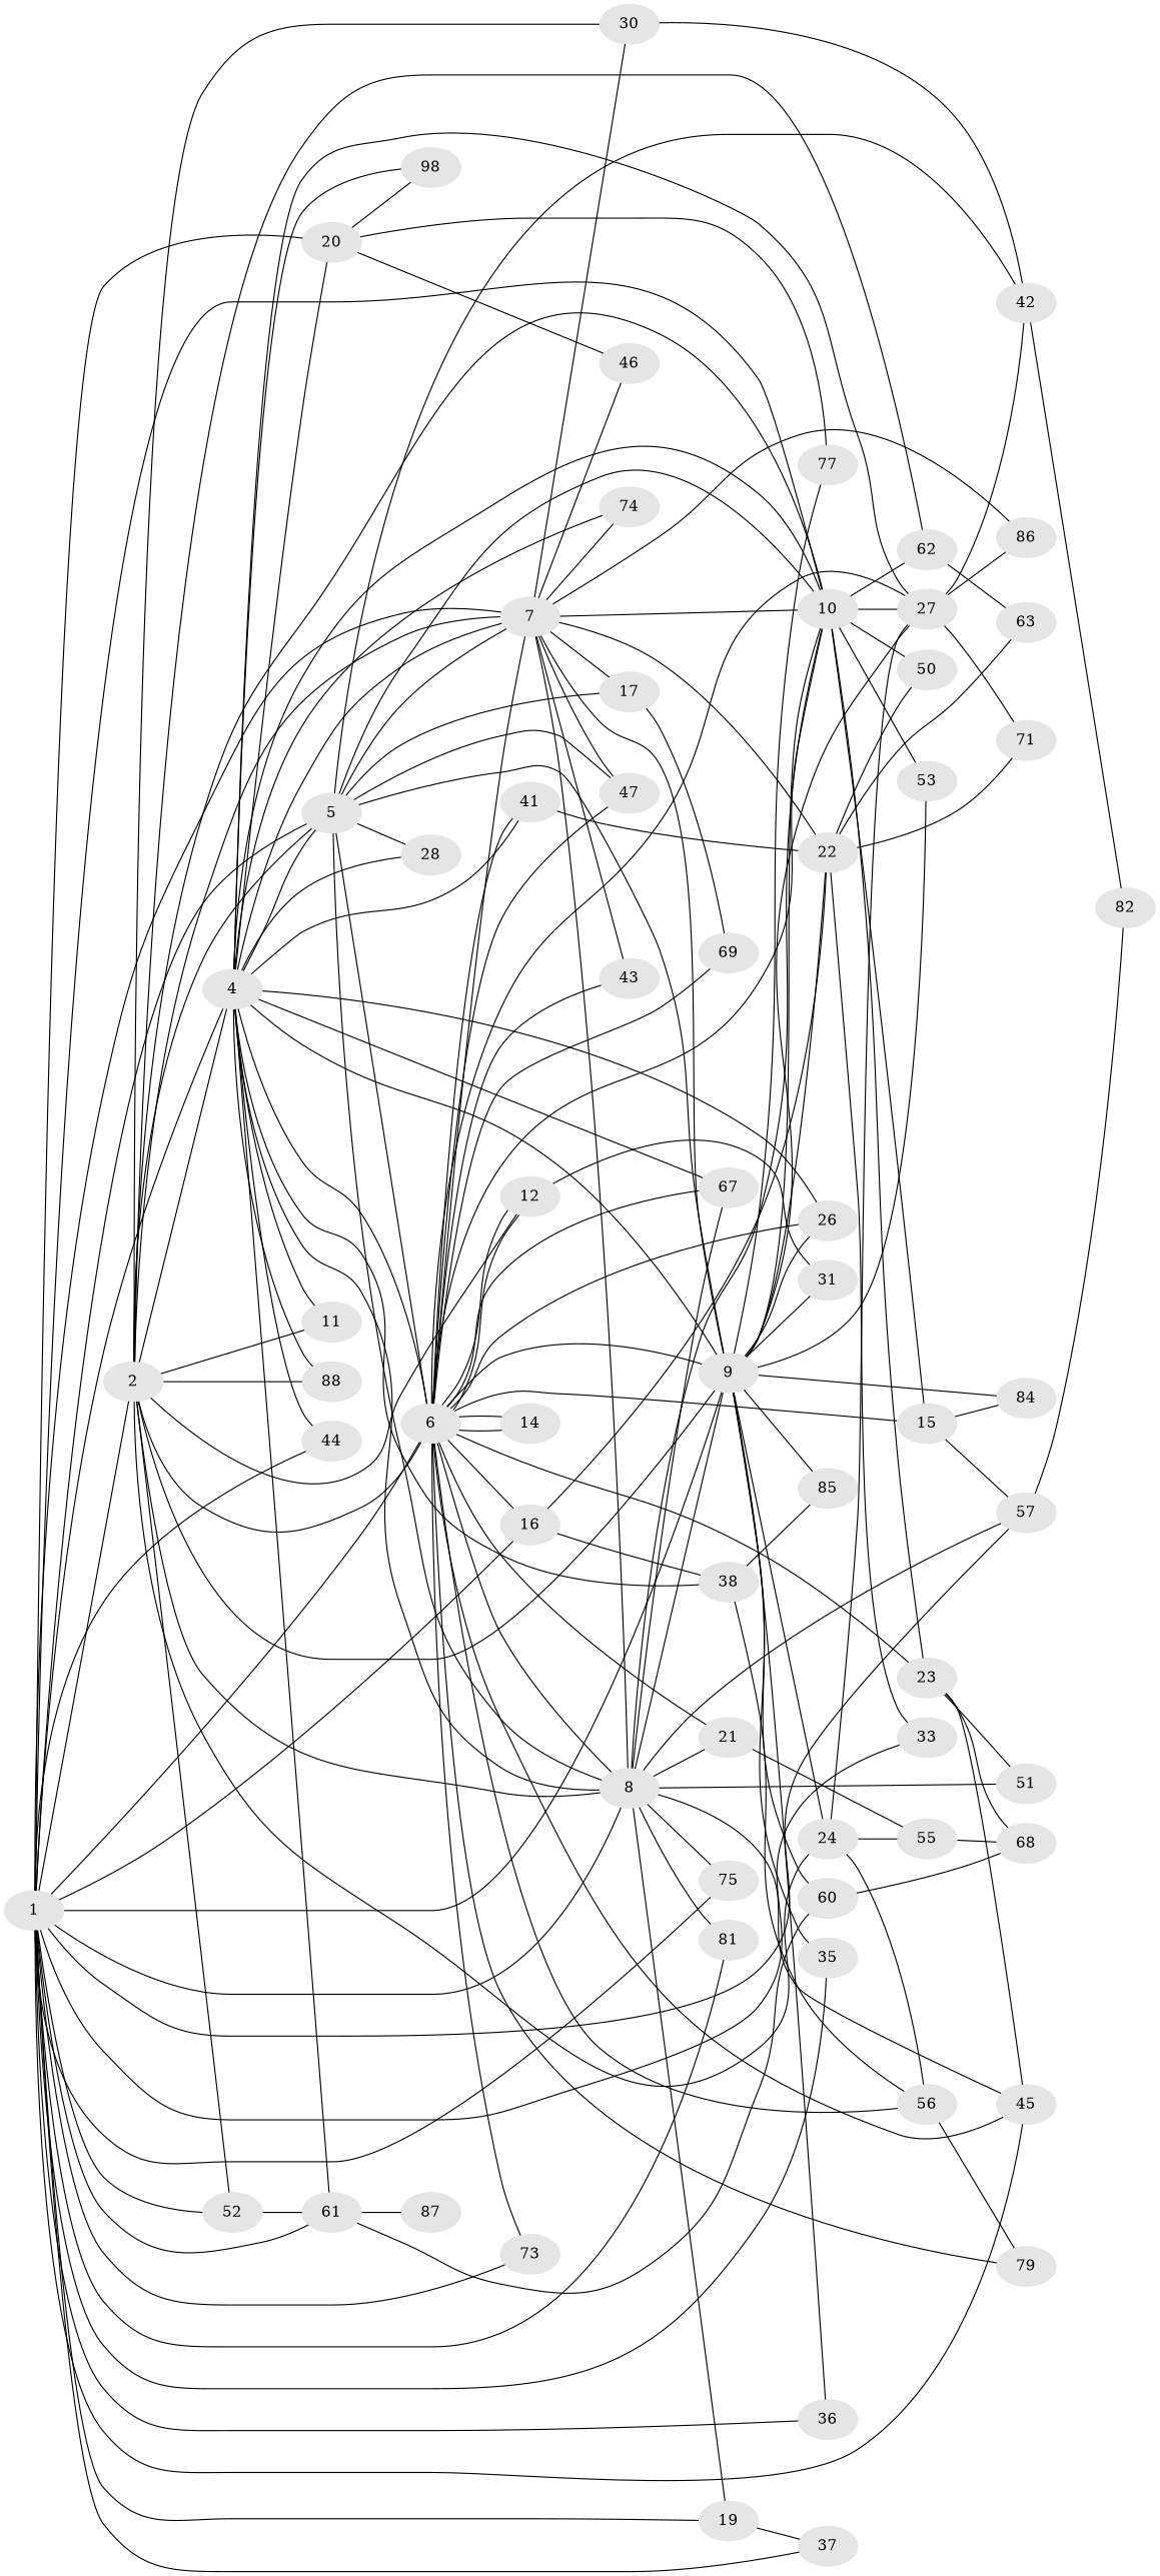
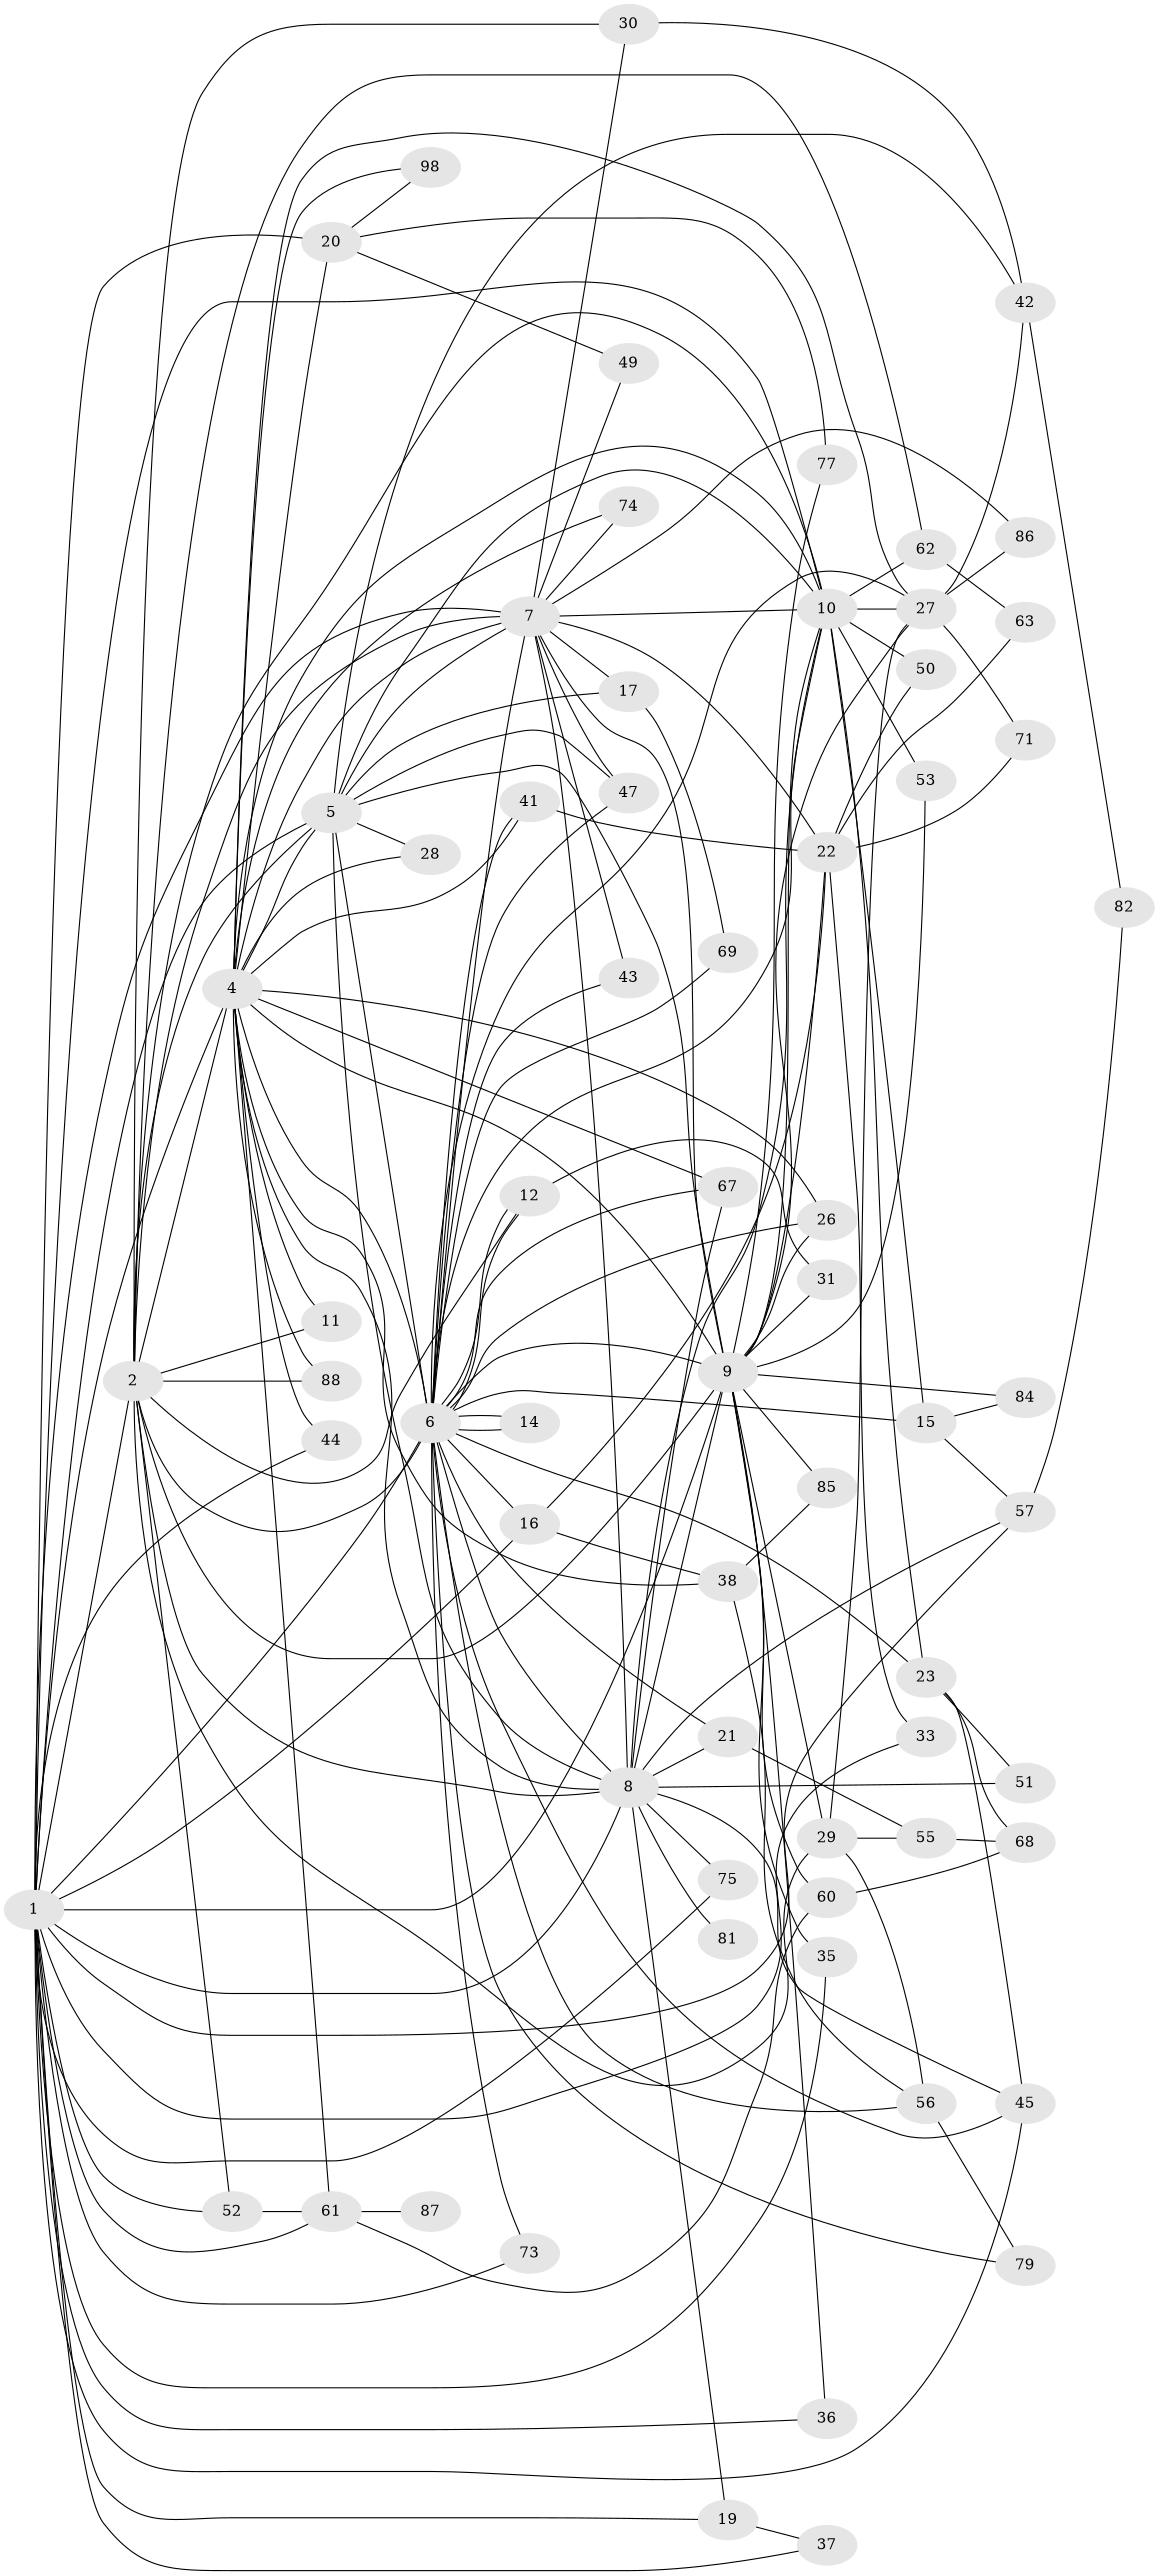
  graph {
    rankdir=LR
    node [color=gray90 style=filled]
    1 [super="+3"]
    2 [super="+48"]
    4 [super="+18"]
    5 [super="+13"]
    6 [super="+80"]
    7 [super="+90"]
    8 [super="+25"]
    9 [super="+60"]
    10 [super="+93"]
    16 [super="+89"]
    19 [super="+40"]
    20 [super="+29"]
    33
    35
    36
    37
    44
    45 [super="+49"]
    52
    57 [super="+76"]
    61 [super="+69"]
    73
    75
    81
    11
    12 [super="+34"]
-   24 [super="+72"]
+   24 [super="+72" label=29]
    30 [super="+59"]
    62
    88
    26 [super="+54"]
    27 [super="+66"]
    28
    38
    41
    n36 [label=98]
    67 [super="+91"]
    74
    17
    42
    47 [super="+78"]
    14
    15
    21
    23 [super="+92"]
    n46 [label=69]
    43
    56
    79
    22 [super="+32"]
-   46
+   46 [label=49]
    86
    51 [super="+64"]
    31
    53
    n56 [label=60]
    77
    84
    85
    50
    82
    87
    55
    63
    71
    68 [super="+70"]
    1 -- 2 [weight=2]
    1 -- 4 [weight=2]
    1 -- 5 [weight=2]
    1 -- 6 [weight=2]
    1 -- 7 [weight=2]
    1 -- 8 [weight=2]
    1 -- 9 [weight=2]
    1 -- 10 [weight=2]
    1 -- 16
    1 -- 19 [weight=2]
    1 -- 20
    1 -- 33
    1 -- 35
    1 -- 36
    1 -- 37
    1 -- 44
    1 -- 45
    1 -- 52
    1 -- 57
    1 -- 61
    1 -- 73
    1 -- 75
-   1 -- 81
    2 -- 4 [weight=2]
    2 -- 5 [weight=2]
    2 -- 6
    2 -- 7
    2 -- 8 [weight=2]
    2 -- 9
    2 -- 10
    2 -- 52
    2 -- 11
    2 -- 12
    2 -- 24
    2 -- 30
    2 -- 62
    2 -- 88
    4 -- 5
    4 -- 6
    4 -- 7 [weight=2]
    4 -- 8
    4 -- 9
    4 -- 10
    4 -- 20 [weight=2]
    4 -- 44
    4 -- 61
    4 -- 11
    4 -- 88
    4 -- 26
    4 -- 27
    4 -- 28
    4 -- 38
    4 -- 41
    4 -- n36
    4 -- 67
    4 -- 74
    5 -- 6
    5 -- 7
    5 -- 8
    5 -- 9
    5 -- 10
    5 -- 28
    5 -- 17
    5 -- 42
    5 -- 47
    6 -- 7
    6 -- 8
    6 -- 9
    6 -- 10
    6 -- 16
    6 -- 45
    6 -- 73
    6 -- 12
    6 -- 12
    6 -- 26
    6 -- 27
    6 -- 41
    6 -- 67
    6 -- 47
    6 -- 14
    6 -- 14
    6 -- 15
    6 -- 21
    6 -- 23
    6 -- n46
    6 -- 43
    6 -- 56
    6 -- 79
    7 -- 8
    7 -- 9
    7 -- 10
    7 -- 30
    7 -- 74
    7 -- 17
    7 -- 47
    7 -- 43
    7 -- 22
    7 -- 46
    7 -- 86
    8 -- 9
    8 -- 10
    8 -- 19
    8 -- 45
    8 -- 57
    8 -- 75
    8 -- 81
    8 -- 67
    8 -- 21
    8 -- 51 [weight=2]
    9 -- 10
    9 -- 35
    9 -- 36
    9 -- 24
    9 -- 26
    9 -- 27
    9 -- 22
    9 -- 31
    9 -- 53
    9 -- n56
    9 -- 77
    9 -- 84
    9 -- 85
    10 -- 62
    10 -- 27
    10 -- 15
    10 -- 23
    10 -- 53
    10 -- 50
    16 -- 38
    16 -- 22
    19 -- 37
    20 -- n36
    20 -- 46
    20 -- 77
    52 -- 61
    57 -- 82
    61 -- n56
    61 -- 87
    12 -- 31
    24 -- 27
    24 -- 56
    24 -- 55
    30 -- 42
    62 -- 63
    27 -- 42
    27 -- 86
    27 -- 71
    38 -- 56
    38 -- 85
    41 -- 22
    17 -- n46
    42 -- 82
    15 -- 57
    15 -- 84
    21 -- 55
    23 -- 45
    23 -- 51
    23 -- 68
    56 -- 79
    22 -- 33
    22 -- 50
    22 -- 63
    22 -- 71
    n56 -- 68
    55 -- 68
  }
